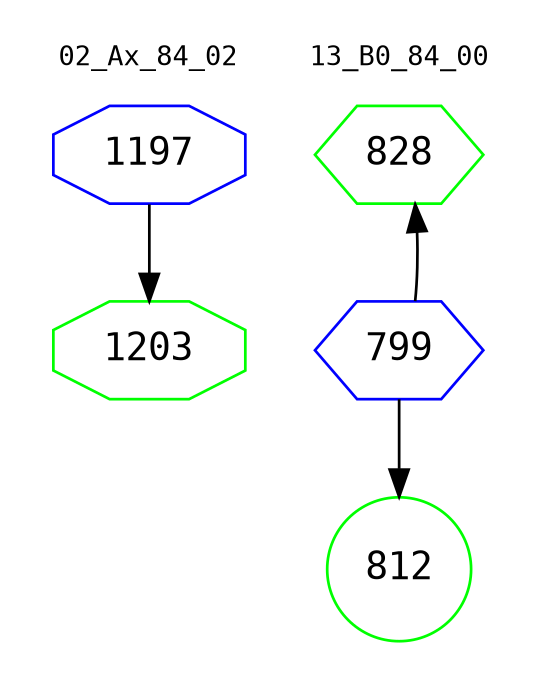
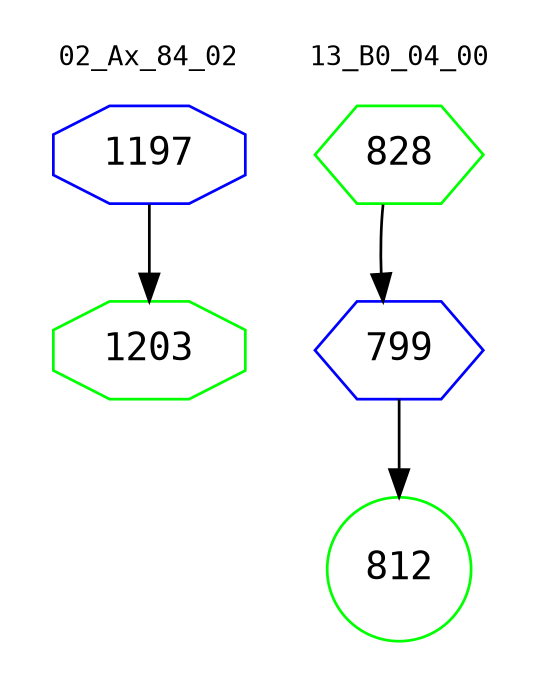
  digraph {
    fontname="DejaVu Sans Mono"
    node [color=green fontname="DejaVu Sans Mono" shape=octagon]
    edge [color=black fontname="DejaVu Sans Mono"]
    n1 [color=blue label=1197]
    n2 [label=1203]
    n3 [label=828 shape=hexagon]
    n4 [color=blue label=799 shape=hexagon]
    n5 [label=812 shape=circle]
    subgraph cluster_1 {
      color=white
      fontsize=10
      label="02_Ax_84_02"
      n1
      n2
    }
    subgraph cluster_2 {
      color=white
      fontsize=10
-     label="13_B0_84_00"
+     label="13_B0_04_00"
      n3
      n4
      n5
    }
    n1 -> n2
-   n4 -> n3
+   n3 -> n4
    n4 -> n5
  }
